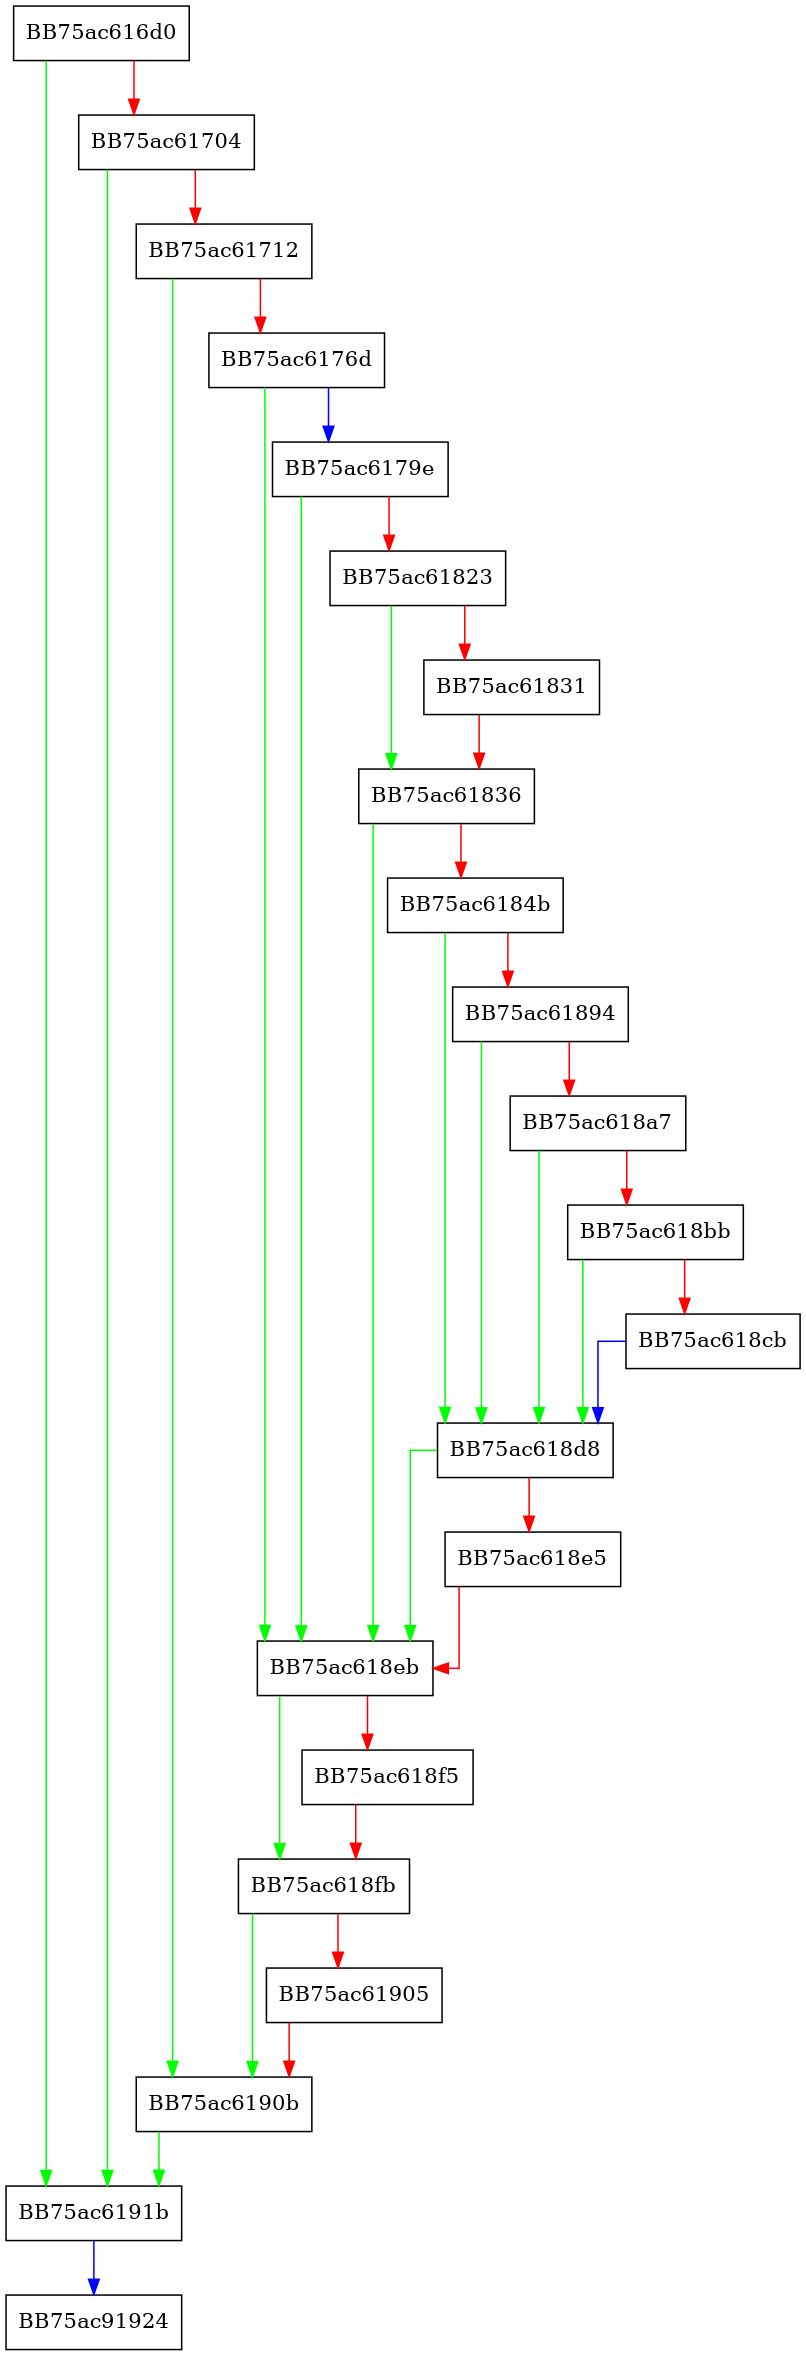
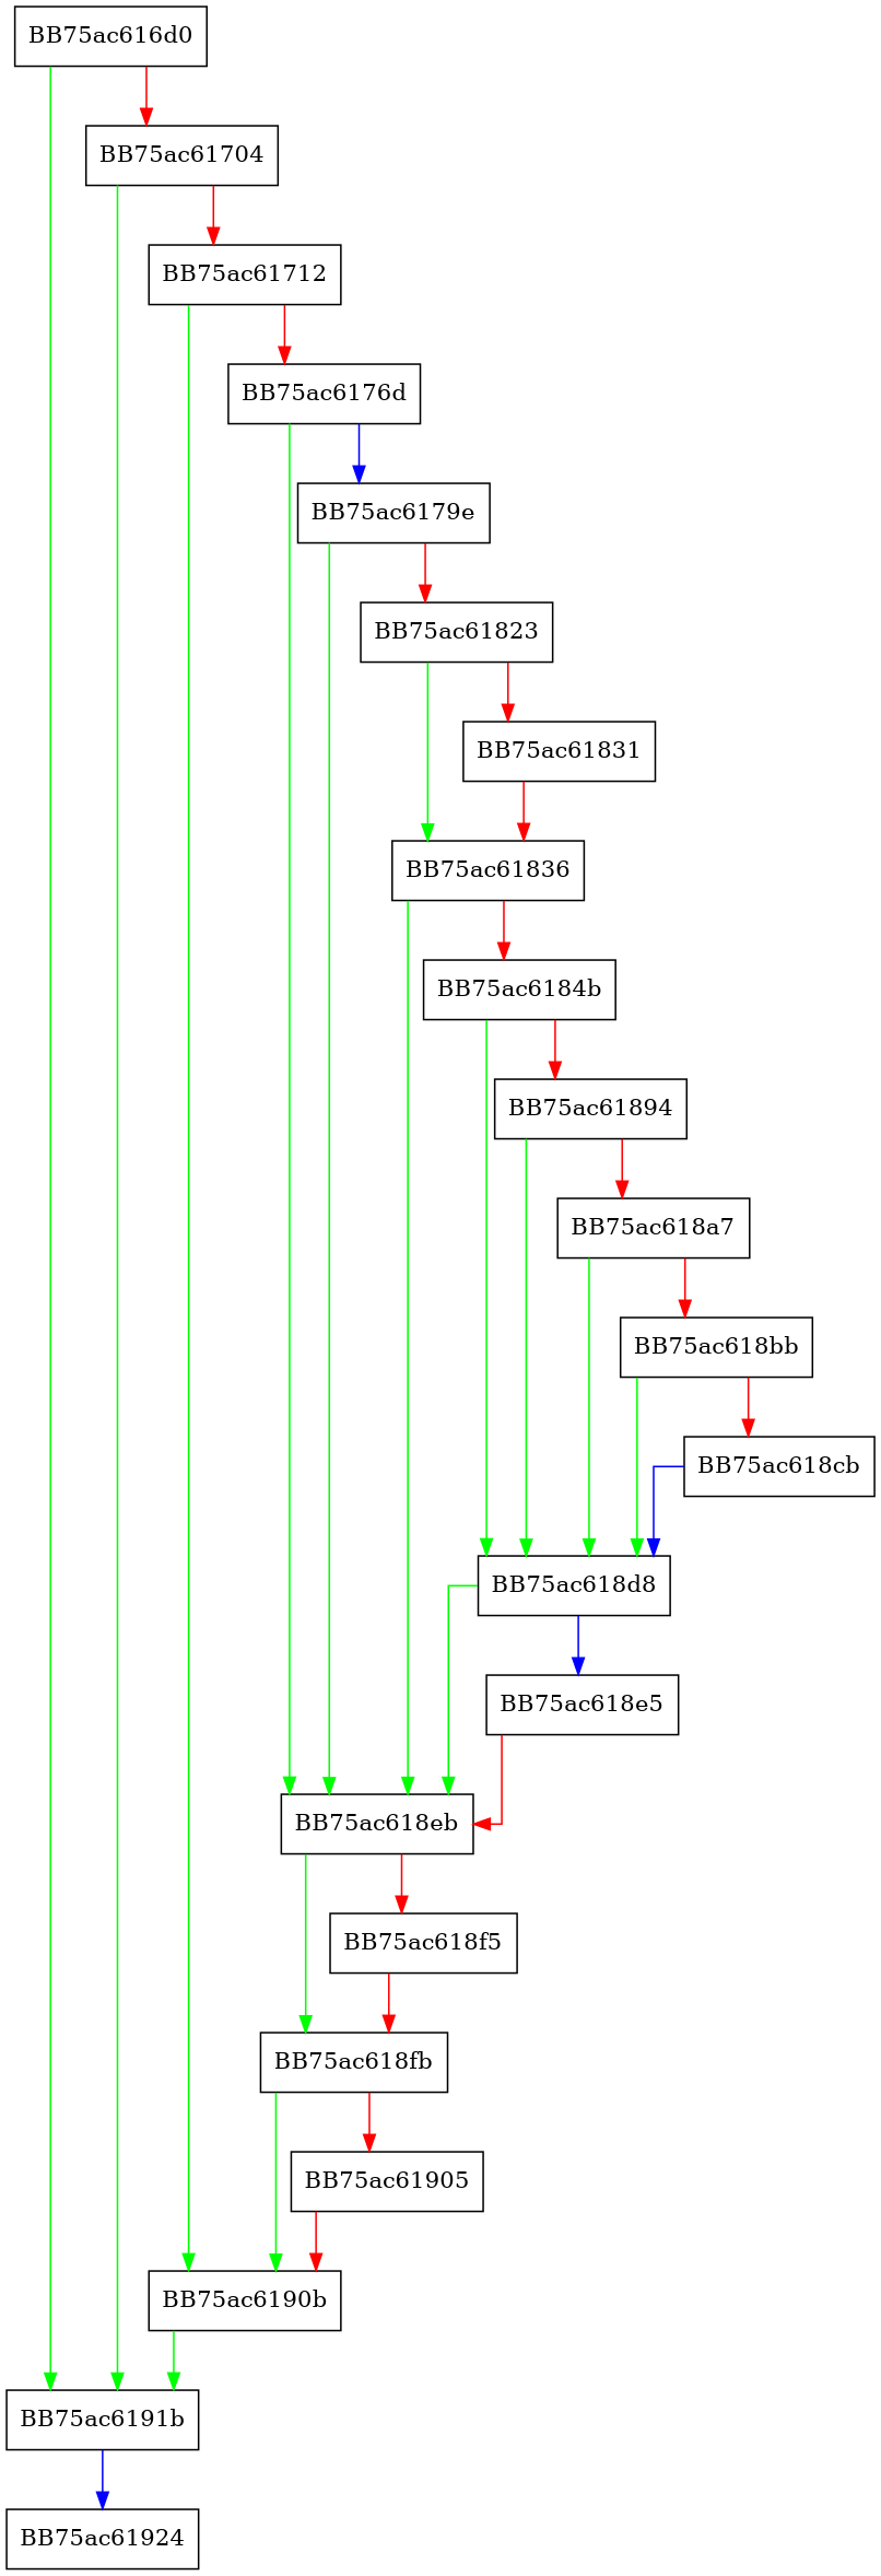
  digraph {
    splines=ortho
    node [shape=box]
    edge [color=red]
    BB75ac616d0
    BB75ac6191b
    BB75ac61704
-   BB75ac61924 [label=BB75ac91924]
+   BB75ac61924
    BB75ac61712
    BB75ac6190b
    BB75ac6176d
    BB75ac618eb
    BB75ac6179e
    BB75ac618fb
    BB75ac618f5
    BB75ac61823
    BB75ac61905
    BB75ac61836
    BB75ac61831
    BB75ac6184b
    BB75ac618d8
    BB75ac61894
    BB75ac618e5
    BB75ac618a7
    BB75ac618bb
    BB75ac618cb
    BB75ac616d0 -> BB75ac6191b [color=green]
    BB75ac616d0 -> BB75ac61704
    BB75ac6191b -> BB75ac61924 [color=blue]
    BB75ac61704 -> BB75ac6191b [color=green]
    BB75ac61704 -> BB75ac61712
    BB75ac61712 -> BB75ac6190b [color=green]
    BB75ac61712 -> BB75ac6176d
    BB75ac6190b -> BB75ac6191b [color=green]
    BB75ac6176d -> BB75ac618eb [color=green]
    BB75ac6176d -> BB75ac6179e [color=blue]
    BB75ac618eb -> BB75ac618fb [color=green]
    BB75ac618eb -> BB75ac618f5
    BB75ac6179e -> BB75ac618eb [color=green]
    BB75ac6179e -> BB75ac61823
    BB75ac618fb -> BB75ac6190b [color=green]
    BB75ac618fb -> BB75ac61905
    BB75ac618f5 -> BB75ac618fb
    BB75ac61823 -> BB75ac61836 [color=green]
    BB75ac61823 -> BB75ac61831
    BB75ac61905 -> BB75ac6190b
    BB75ac61836 -> BB75ac618eb [color=green]
    BB75ac61836 -> BB75ac6184b
    BB75ac61831 -> BB75ac61836
    BB75ac6184b -> BB75ac618d8 [color=green]
    BB75ac6184b -> BB75ac61894
    BB75ac618d8 -> BB75ac618eb [color=green]
-   BB75ac618d8 -> BB75ac618e5
+   BB75ac618d8 -> BB75ac618e5 [color=blue]
    BB75ac61894 -> BB75ac618d8 [color=green]
    BB75ac61894 -> BB75ac618a7
    BB75ac618e5 -> BB75ac618eb
    BB75ac618a7 -> BB75ac618d8 [color=green]
    BB75ac618a7 -> BB75ac618bb
    BB75ac618bb -> BB75ac618d8 [color=green]
    BB75ac618bb -> BB75ac618cb
    BB75ac618cb -> BB75ac618d8 [color=blue]
  }
